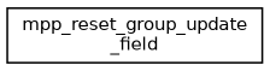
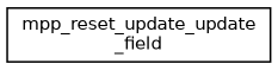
  digraph {
    rankdir=LR
-   n1 [color=black fillcolor=white fontname=Helvetica fontsize=10 height=0.2 label="mpp_reset_group_update\l_field" shape=record style=filled width=0.4]
+   n1 [color=black fillcolor=white fontname=Helvetica fontsize=10 height=0.2 label="mpp_reset_update_update\l_field" shape=record style=filled width=0.4]
  }
